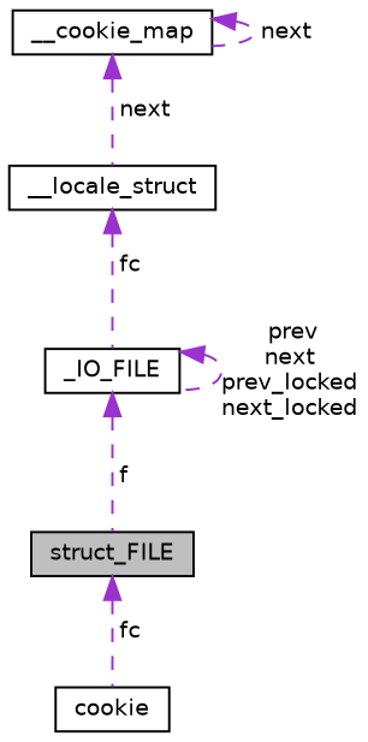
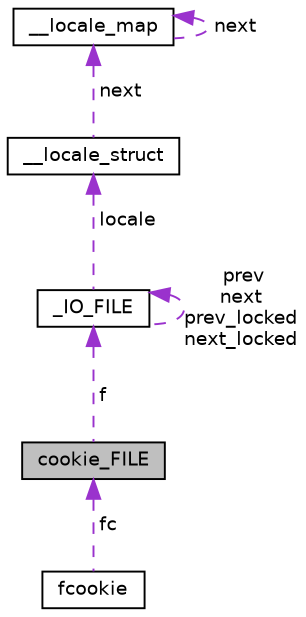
  digraph {
    node [color=black fillcolor=white fontname=Helvetica fontsize=10 shape=record style=filled]
    edge [color=darkorchid3 dir=back fontname=Helvetica fontsize=10 labelfontname=Helvetica labelfontsize=10 style=dashed]
-   n1 [fillcolor=grey75 fontcolor=black height=0.2 label=struct_FILE width=0.4]
-   n2 [height=0.2 label=cookie width=0.4]
+   n1 [fillcolor=grey75 fontcolor=black height=0.2 label=cookie_FILE width=0.4]
+   n2 [height=0.2 label=fcookie width=0.4]
    n3 [height=0.2 label=_IO_FILE width=0.4]
    n4 [height=0.2 label=__locale_struct width=0.4]
-   n5 [height=0.2 label=__cookie_map width=0.4]
+   n5 [height=0.2 label=__locale_map width=0.4]
    n1 -> n2 [label=" fc"]
    n3 -> n1 [label=" f"]
    n3 -> n3 [label=" prev\nnext\nprev_locked\nnext_locked"]
-   n4 -> n3 [label=" fc"]
+   n4 -> n3 [label=" locale"]
    n5 -> n4 [label=" next"]
    n5 -> n5 [label=" next"]
  }
